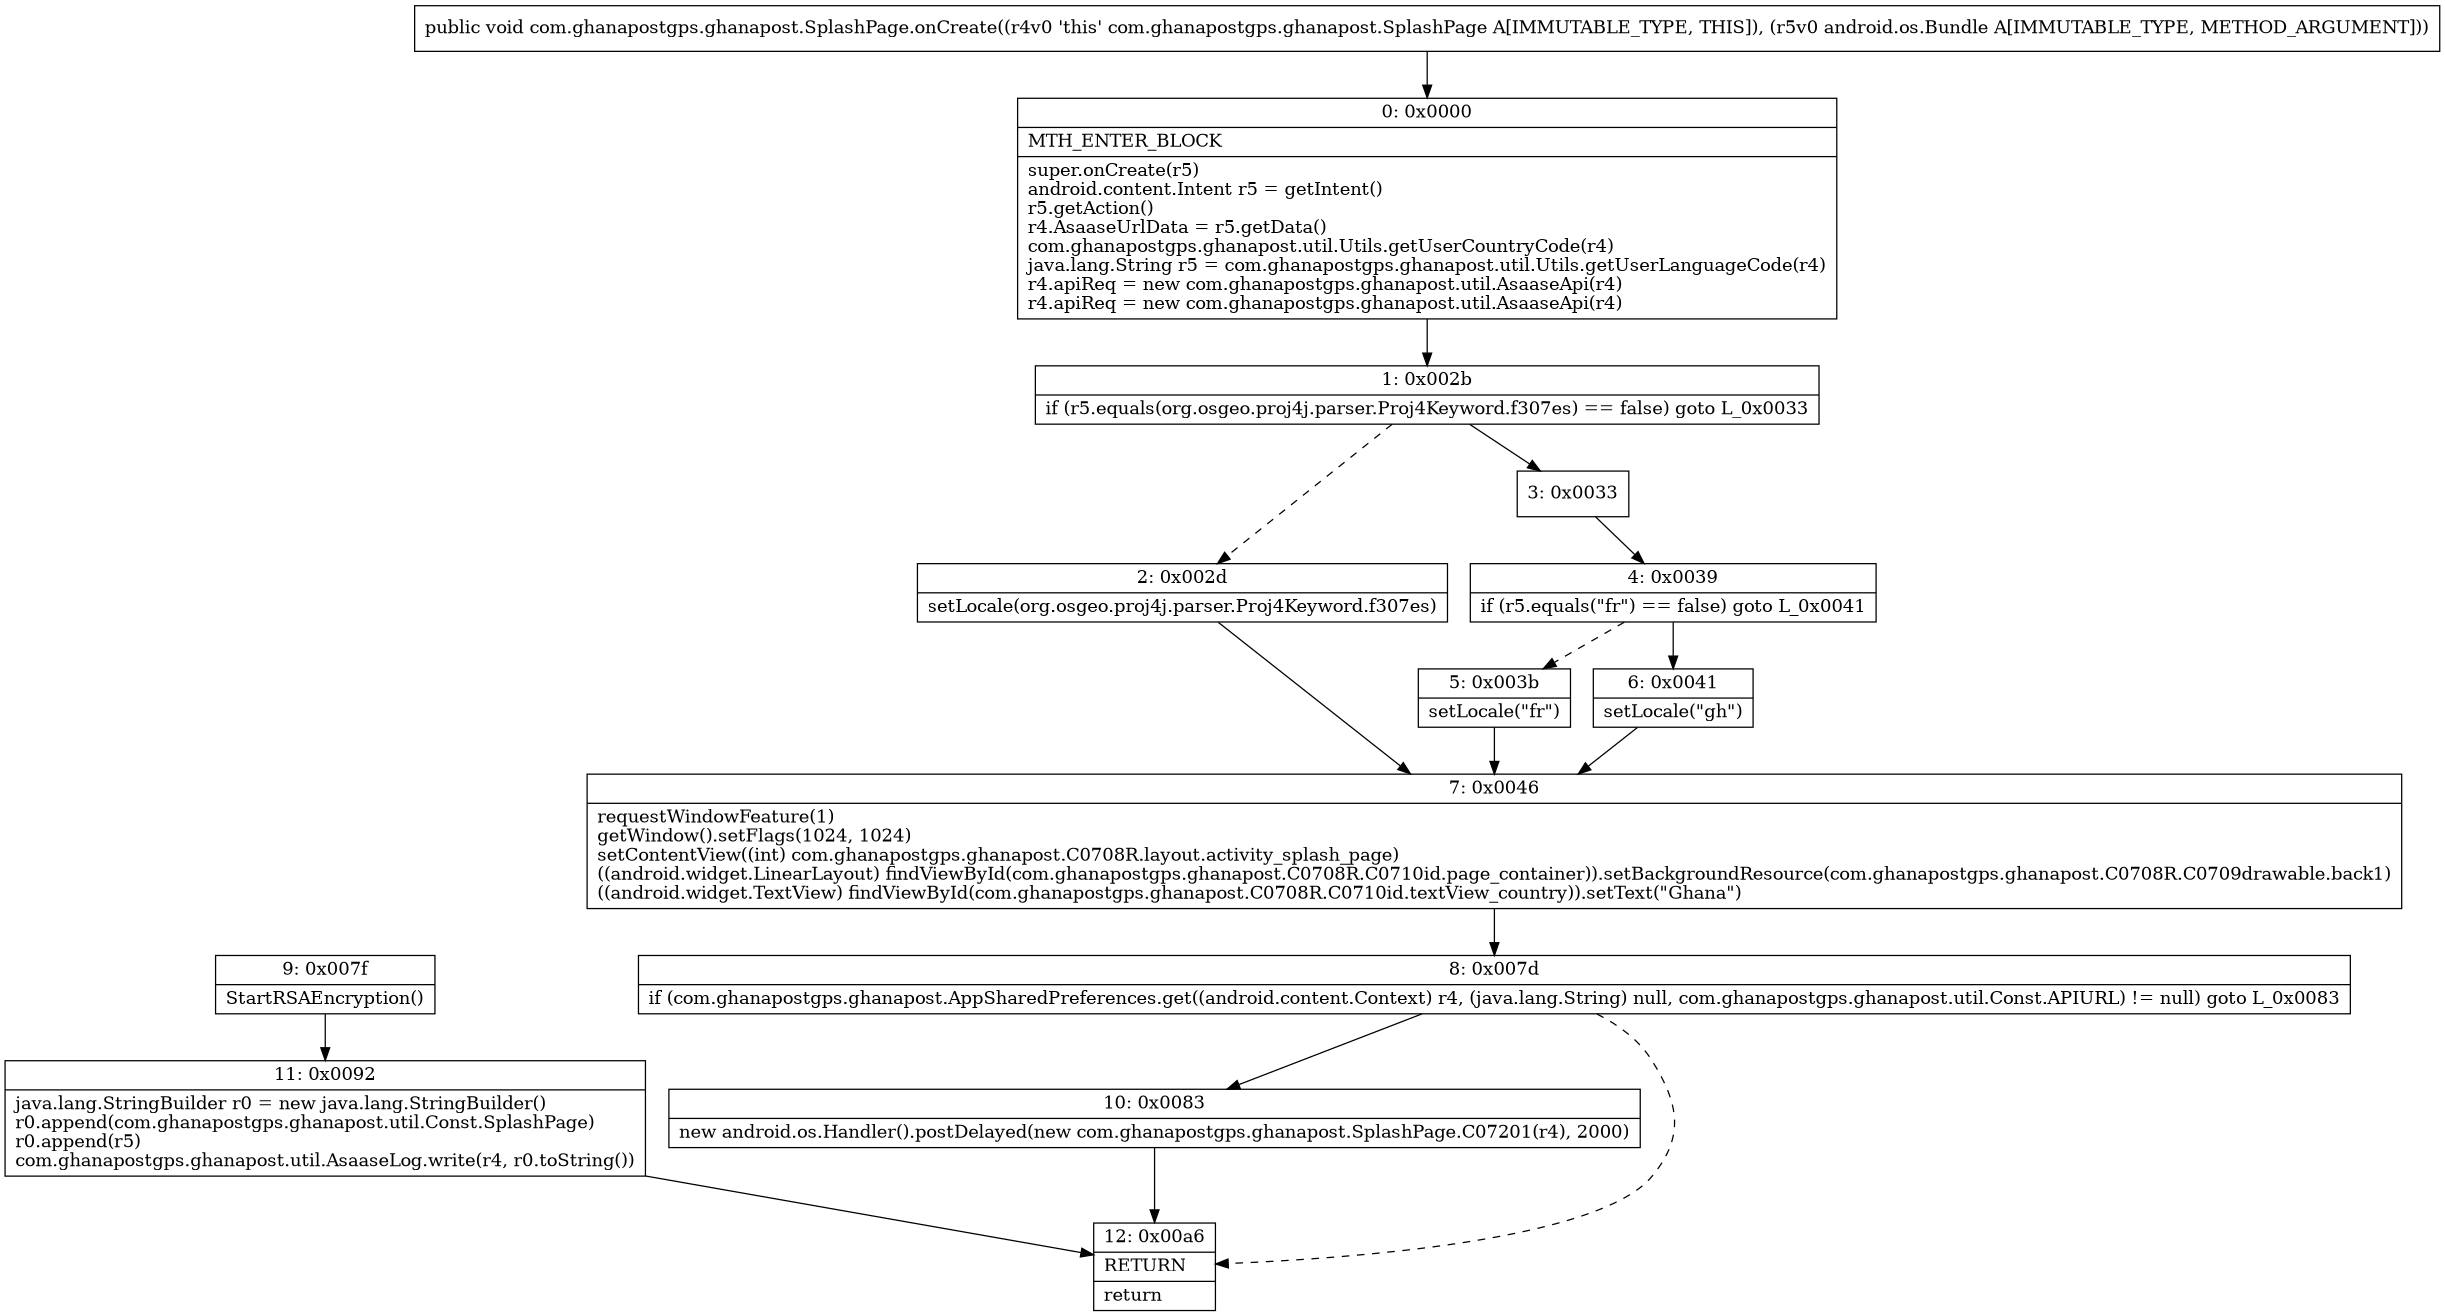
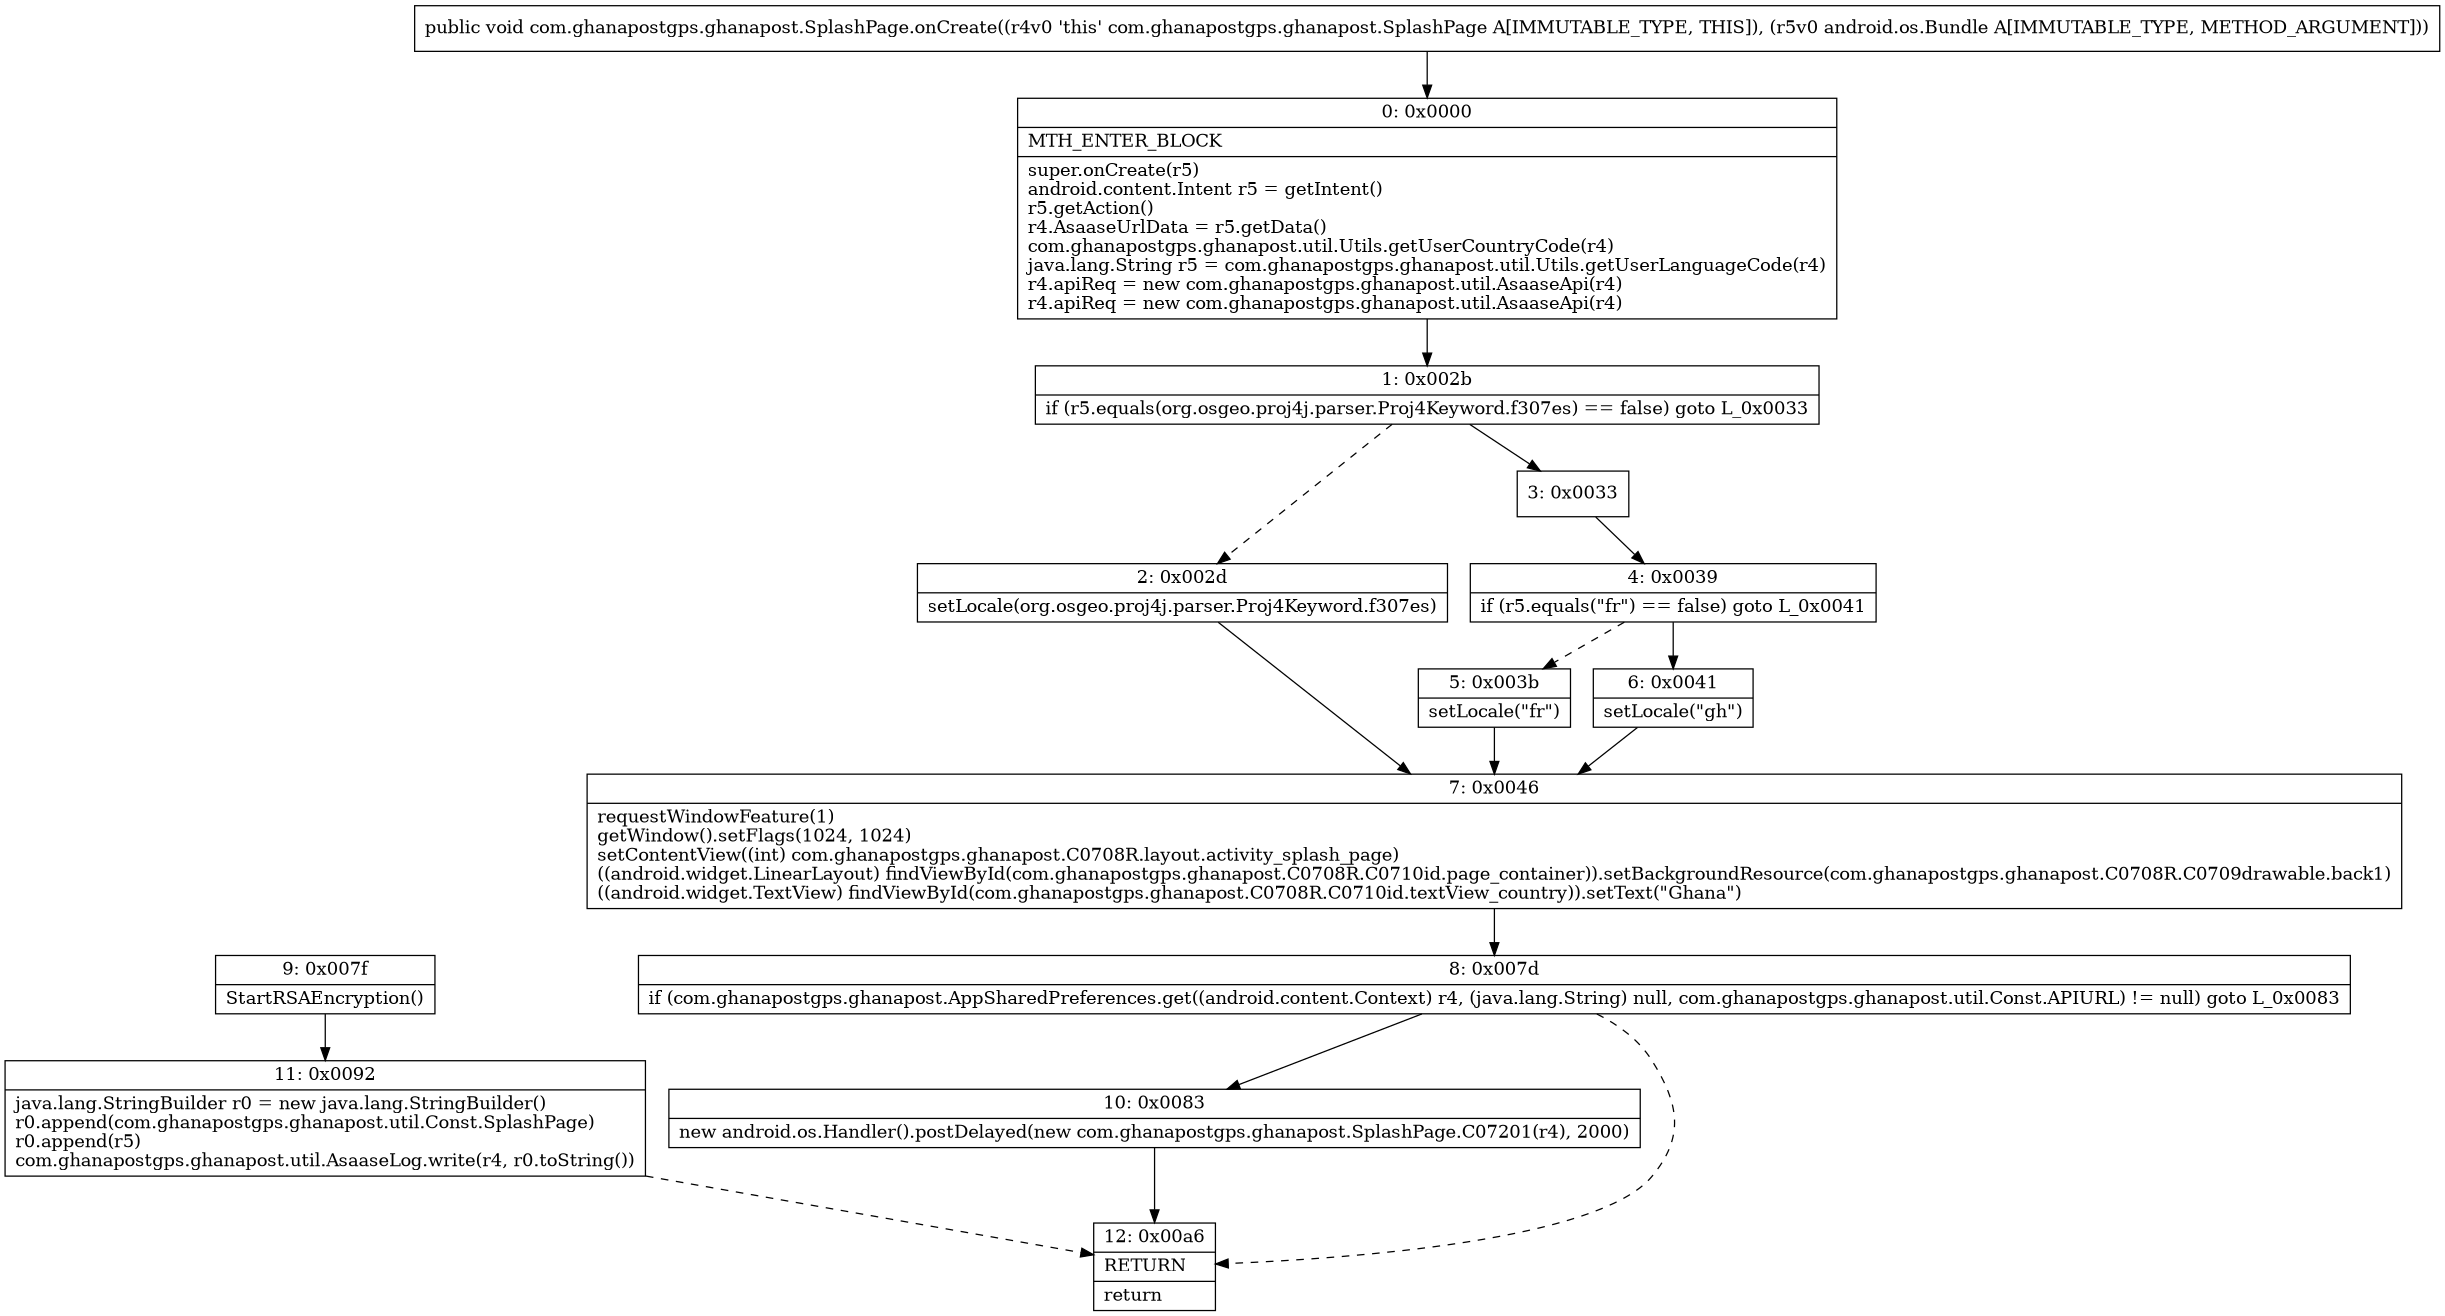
  digraph {
    node [shape=record]
    n1 [label="{0\:\ 0x0000|MTH_ENTER_BLOCK\l|super.onCreate(r5)\landroid.content.Intent r5 = getIntent()\lr5.getAction()\lr4.AsaaseUrlData = r5.getData()\lcom.ghanapostgps.ghanapost.util.Utils.getUserCountryCode(r4)\ljava.lang.String r5 = com.ghanapostgps.ghanapost.util.Utils.getUserLanguageCode(r4)\lr4.apiReq = new com.ghanapostgps.ghanapost.util.AsaaseApi(r4)\lr4.apiReq = new com.ghanapostgps.ghanapost.util.AsaaseApi(r4)\l}"]
    n2 [label="{1\:\ 0x002b|if (r5.equals(org.osgeo.proj4j.parser.Proj4Keyword.f307es) == false) goto L_0x0033\l}"]
    n3 [label="{2\:\ 0x002d|setLocale(org.osgeo.proj4j.parser.Proj4Keyword.f307es)\l}"]
    n4 [label="{3\:\ 0x0033}"]
    n5 [label="{7\:\ 0x0046|requestWindowFeature(1)\lgetWindow().setFlags(1024, 1024)\lsetContentView((int) com.ghanapostgps.ghanapost.C0708R.layout.activity_splash_page)\l((android.widget.LinearLayout) findViewById(com.ghanapostgps.ghanapost.C0708R.C0710id.page_container)).setBackgroundResource(com.ghanapostgps.ghanapost.C0708R.C0709drawable.back1)\l((android.widget.TextView) findViewById(com.ghanapostgps.ghanapost.C0708R.C0710id.textView_country)).setText(\"Ghana\")\l}"]
    n6 [label="{4\:\ 0x0039|if (r5.equals(\"fr\") == false) goto L_0x0041\l}"]
    n7 [label="{8\:\ 0x007d|if (com.ghanapostgps.ghanapost.AppSharedPreferences.get((android.content.Context) r4, (java.lang.String) null, com.ghanapostgps.ghanapost.util.Const.APIURL) != null) goto L_0x0083\l}"]
    n8 [label="{5\:\ 0x003b|setLocale(\"fr\")\l}"]
    n9 [label="{6\:\ 0x0041|setLocale(\"gh\")\l}"]
    n10 [label="{10\:\ 0x0083|new android.os.Handler().postDelayed(new com.ghanapostgps.ghanapost.SplashPage.C07201(r4), 2000)\l}"]
    n11 [label="{12\:\ 0x00a6|RETURN\l|return\l}"]
    n12 [label="{9\:\ 0x007f|StartRSAEncryption()\l}"]
    n13 [label="{11\:\ 0x0092|java.lang.StringBuilder r0 = new java.lang.StringBuilder()\lr0.append(com.ghanapostgps.ghanapost.util.Const.SplashPage)\lr0.append(r5)\lcom.ghanapostgps.ghanapost.util.AsaaseLog.write(r4, r0.toString())\l}"]
    n14 [label="{public void com.ghanapostgps.ghanapost.SplashPage.onCreate((r4v0 'this' com.ghanapostgps.ghanapost.SplashPage A[IMMUTABLE_TYPE, THIS]), (r5v0 android.os.Bundle A[IMMUTABLE_TYPE, METHOD_ARGUMENT])) }"]
    n1 -> n2
    n2 -> n3 [style=dashed]
    n2 -> n4
    n3 -> n5
    n4 -> n6
    n5 -> n7
    n6 -> n8 [style=dashed]
    n6 -> n9
    n7 -> n10
    n7 -> n11 [style=dashed]
    n8 -> n5
    n9 -> n5
    n10 -> n11
    n12 -> n13
-   n13 -> n11
+   n13 -> n11 [style=dashed]
    n14 -> n1
  }
